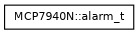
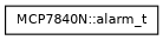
  digraph {
    rankdir=LR
-   n1 [color=black fillcolor=white fontname=Helvetica fontsize=10 height=0.2 label="MCP7940N::alarm_t" shape=record style=filled width=0.4]
+   n1 [color=black fillcolor=white fontname=Helvetica fontsize=10 height=0.2 label="MCP7840N::alarm_t" shape=record style=filled width=0.4]
  }
